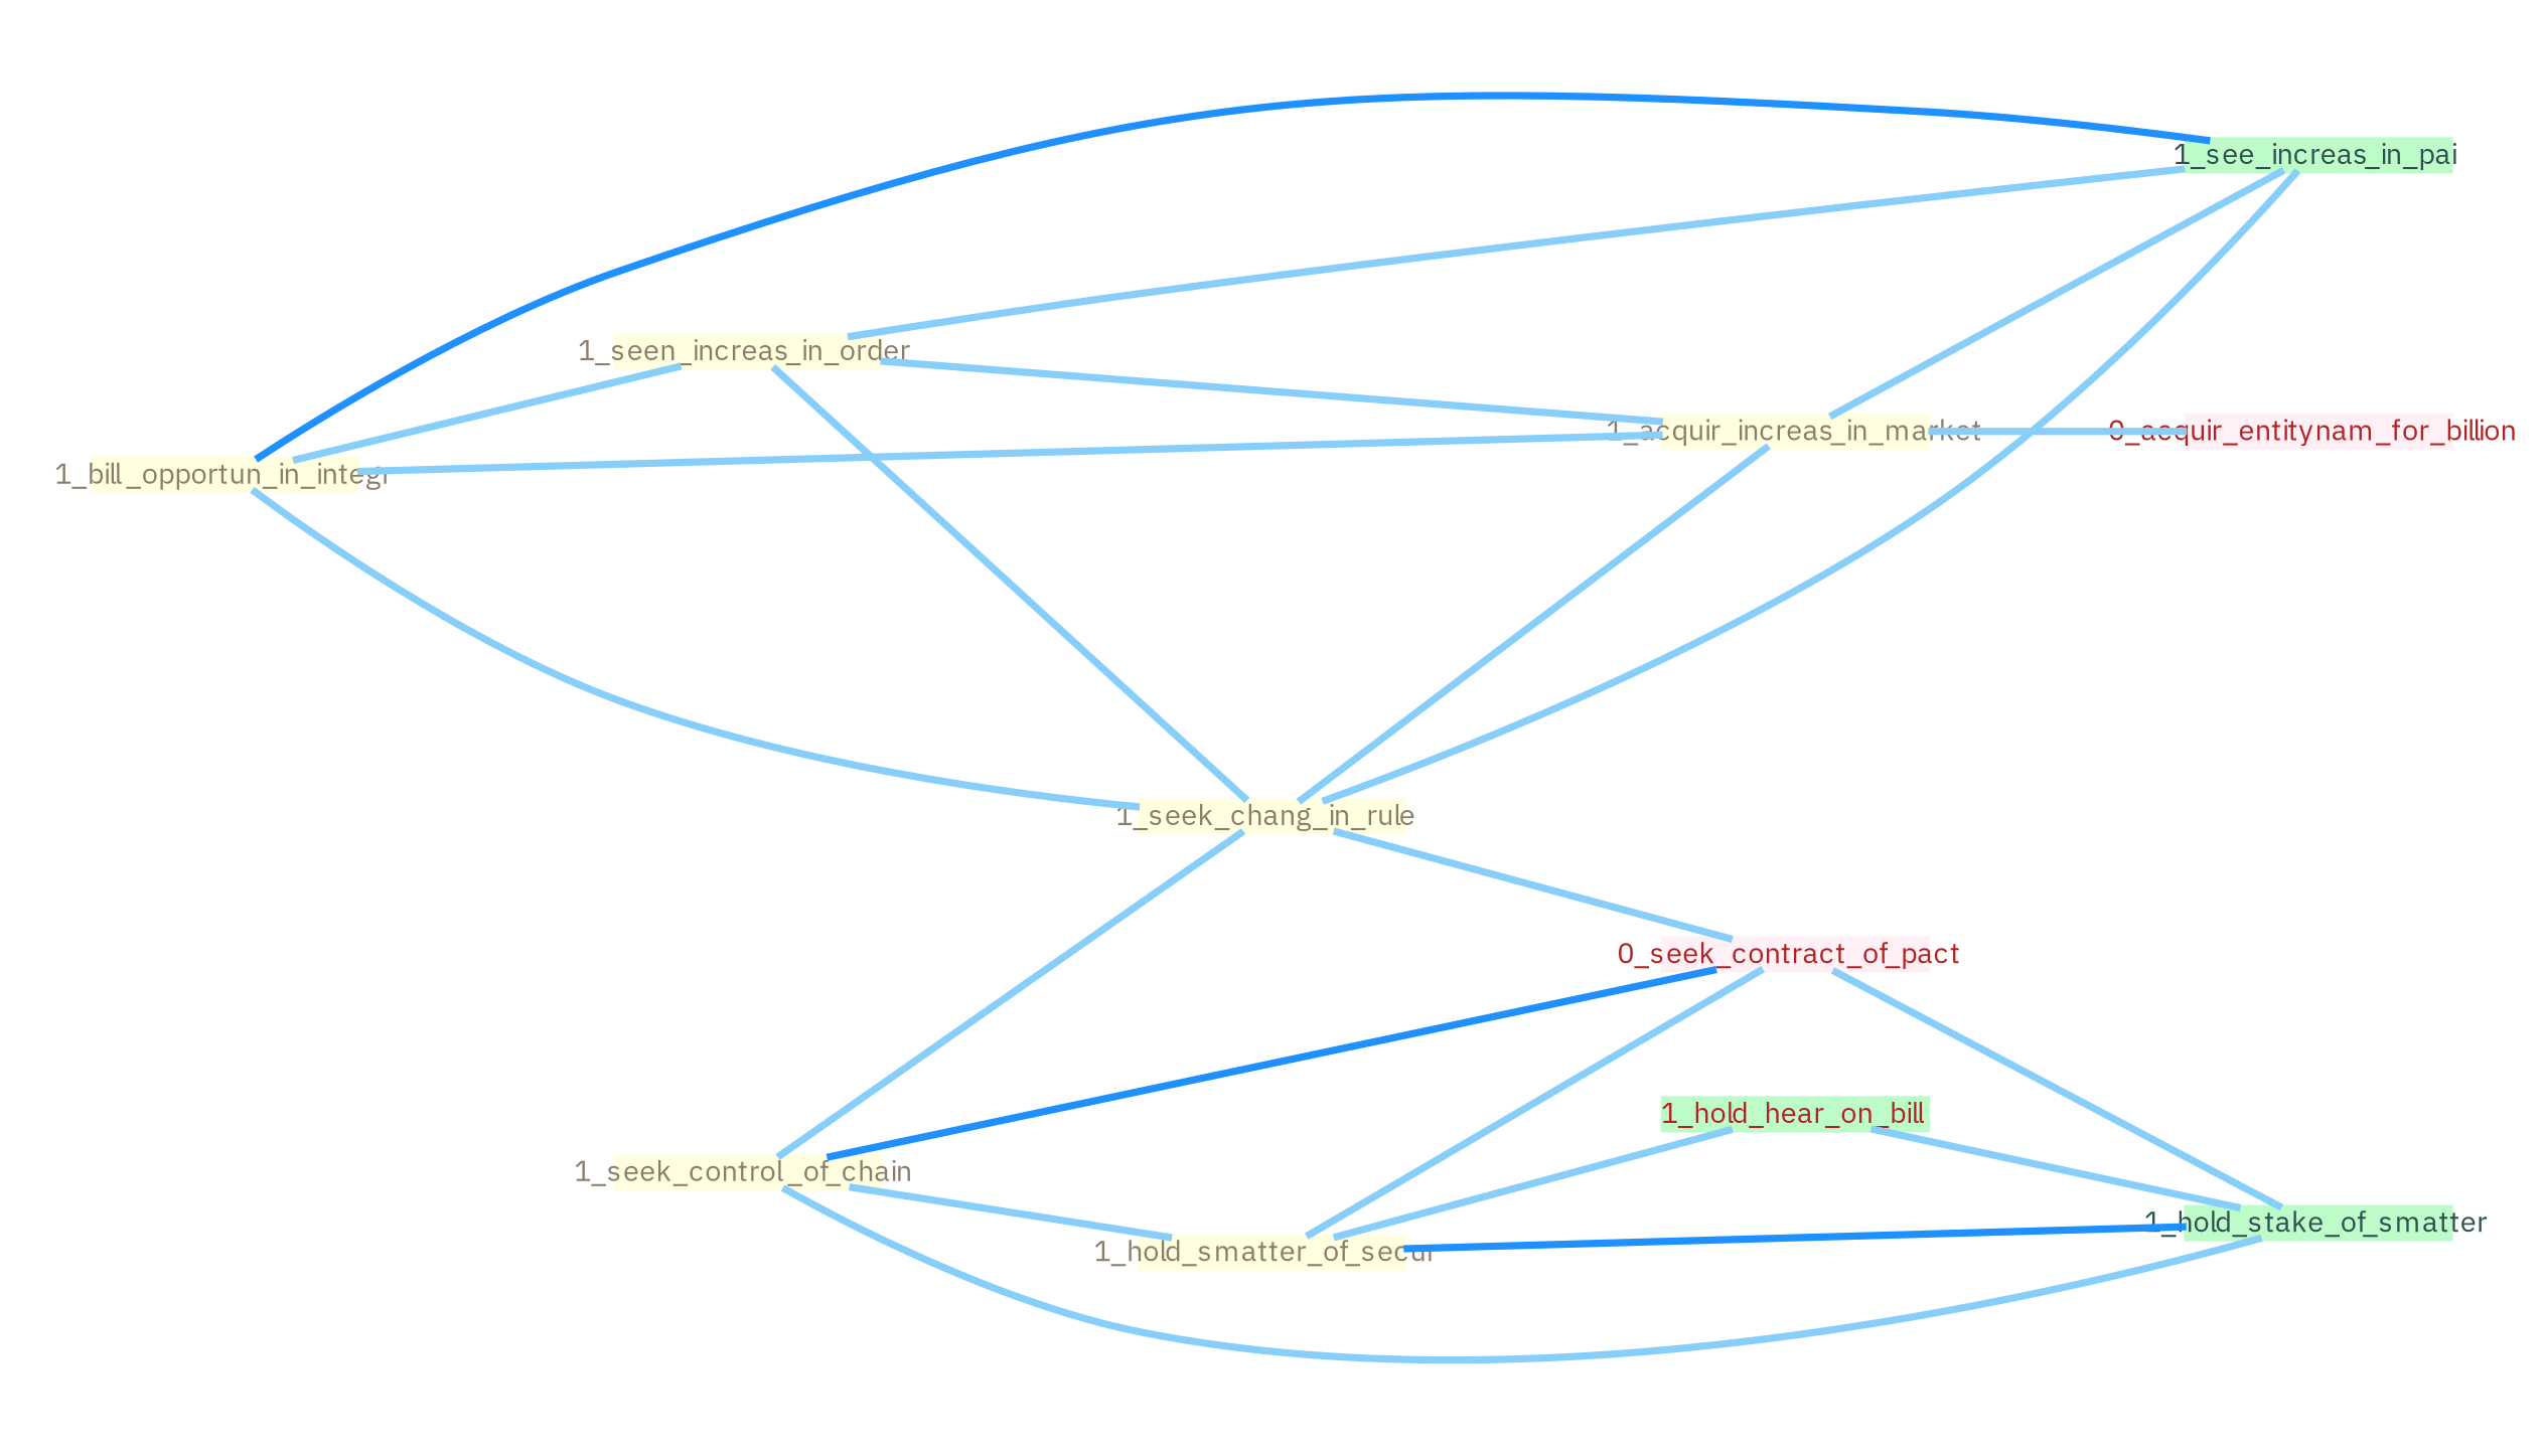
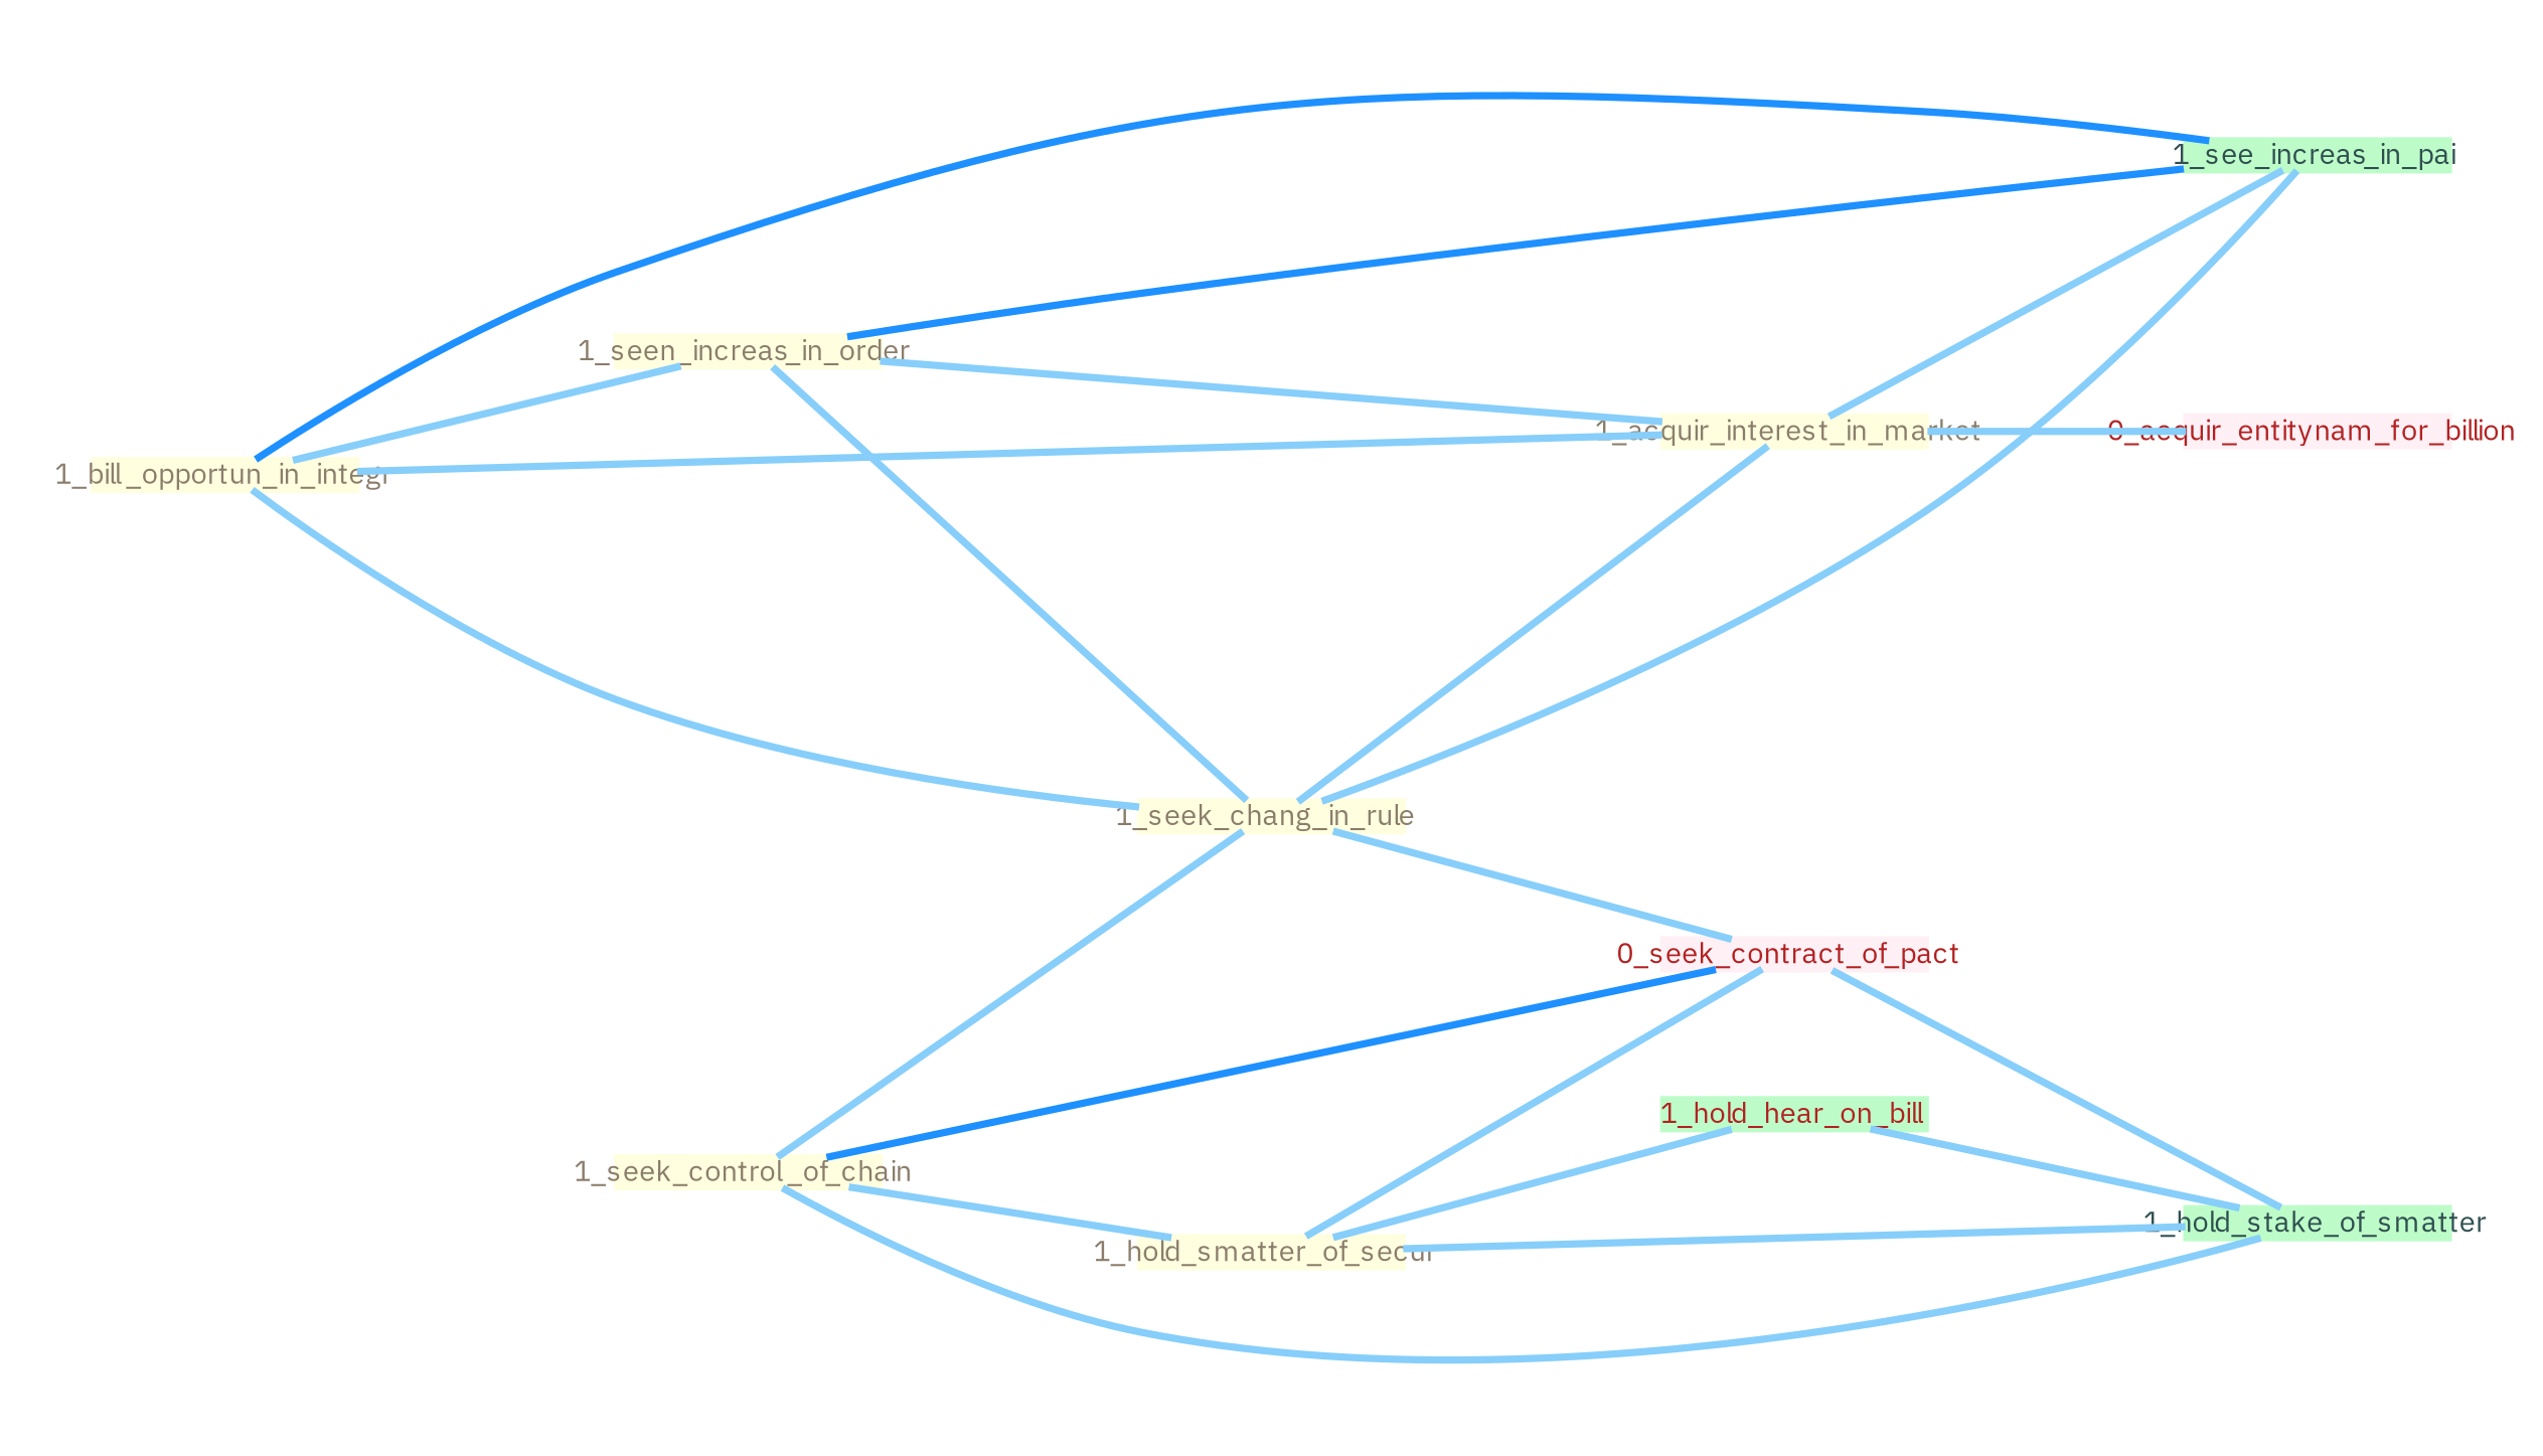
  graph {
    fontname="IBM Plex Sans"
    rankdir=LR
    node [color="#ffffe0" fixedsize=true fontcolor="#8b7d6b" fontname="IBM Plex Sans" fontsize=4 shape=polygon style=filled]
    edge [color="#87cefa" fontname="IBM Plex Sans" w=1]
    "1_seek_control_of_chain " [height=.06 width=.5]
    n2 [height=.06 label="1_bill_opportun_in_integr" width=.5]
    "1_seen_increas_in_order " [height=.06 width=.5]
    "1_seek_chang_in_rule " [height=.06 width=.5]
-   "1_acquir_interest_in_market " [height=.06 width=.5 label="1_acquir_increas_in_market"]
+   "1_acquir_interest_in_market " [height=.06 width=.5]
    "1_hold_smatter_of_secur " [height=.06 width=.5]
    "0_seek_contract_of_pact " [color="#fff0f5" fontcolor="#b22222" height=.06 width=.5]
    "0_acquir_entitynam_for_billion " [color="#fff0f5" fontcolor="#b22222" height=.06 width=.5]
    n9 [color="#BDFCC9" fontcolor="#2f4f4f" height=.06 label="1_hold_stake_of_smatter" width=.5]
    "1_see_increas_in_pai " [color="#BDFCC9" fontcolor="#2f4f4f" height=.06 width=.5]
    "1_hold_hear_on_bill " [color="#BDFCC9" fontcolor="#b22222" height=.06 width=.5]
    subgraph sub_1 {
      "1_seek_control_of_chain "
      n2
      "1_seen_increas_in_order "
      "1_seek_chang_in_rule "
      "1_acquir_interest_in_market "
      "1_hold_smatter_of_secur "
    }
    subgraph sub_2 {
      "0_seek_contract_of_pact "
      "0_acquir_entitynam_for_billion "
    }
    "1_seek_control_of_chain " -- "1_seek_chang_in_rule "
    "1_seek_control_of_chain " -- "1_hold_smatter_of_secur "
    "1_seek_control_of_chain " -- "0_seek_contract_of_pact " [color="#1e90ff" w=2]
    "1_seek_control_of_chain " -- n9
    n2 -- "1_seen_increas_in_order "
    n2 -- "1_seek_chang_in_rule "
    n2 -- "1_acquir_interest_in_market "
    n2 -- "1_see_increas_in_pai " [color="#1e90ff" w=2]
    "1_seen_increas_in_order " -- "1_seek_chang_in_rule "
    "1_seen_increas_in_order " -- "1_acquir_interest_in_market "
-   "1_seen_increas_in_order " -- "1_see_increas_in_pai " [w=2]
+   "1_seen_increas_in_order " -- "1_see_increas_in_pai " [color="#1e90ff" w=2]
    "1_seek_chang_in_rule " -- "1_acquir_interest_in_market "
    "1_seek_chang_in_rule " -- "0_seek_contract_of_pact "
    "1_seek_chang_in_rule " -- "1_see_increas_in_pai "
    "1_acquir_interest_in_market " -- "0_acquir_entitynam_for_billion "
    "1_acquir_interest_in_market " -- "1_see_increas_in_pai "
    "1_hold_smatter_of_secur " -- "0_seek_contract_of_pact "
-   "1_hold_smatter_of_secur " -- n9 [color="#1e90ff" w=2]
+   "1_hold_smatter_of_secur " -- n9 [w=2]
    "1_hold_smatter_of_secur " -- "1_hold_hear_on_bill "
    "0_seek_contract_of_pact " -- n9
    "1_hold_hear_on_bill " -- n9
  }
